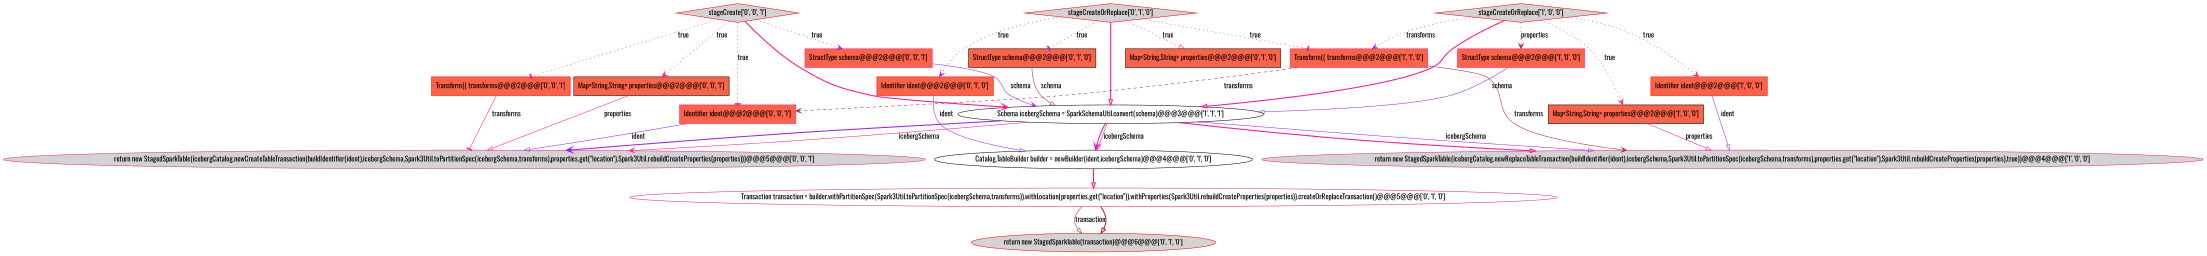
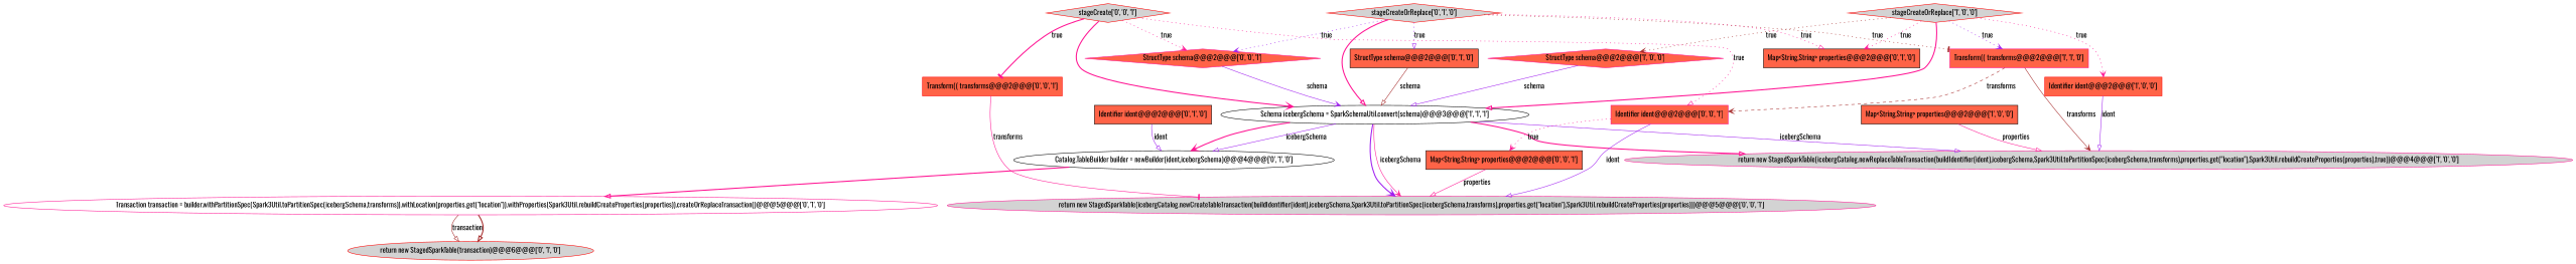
  digraph {
    fontname=Oswald
    node [color=red fillcolor=tomato fontname=Oswald shape=box style=filled]
    edge [arrowhead=onormal color=deeppink fontname=Oswald style=solid]
    n1 [label="Transform(( transforms@@@2@@@['0', '0', '1']"]
    n2 [color=deeppink fillcolor=lightgray label="return new StagedSparkTable(icebergCatalog.newCreateTableTransaction(buildIdentifier(ident),icebergSchema,Spark3Util.toPartitionSpec(icebergSchema,transforms),properties.get(\"location\"),Spark3Util.rebuildCreateProperties(properties)))@@@5@@@['0', '0', '1']" shape=ellipse]
    n3 [color=black fillcolor=white label="Schema icebergSchema = SparkSchemaUtil.convert(schema)@@@3@@@['1', '1', '1']" shape=ellipse]
    n4 [color=deeppink fillcolor=lightgray label="return new StagedSparkTable(icebergCatalog.newReplaceTableTransaction(buildIdentifier(ident),icebergSchema,Spark3Util.toPartitionSpec(icebergSchema,transforms),properties.get(\"location\"),Spark3Util.rebuildCreateProperties(properties),true))@@@4@@@['1', '0', '0']" shape=ellipse]
    n5 [color=black fillcolor=white label="Catalog.TableBuilder builder = newBuilder(ident,icebergSchema)@@@4@@@['0', '1', '0']" shape=ellipse]
    n6 [color=deeppink fillcolor=white label="Transaction transaction = builder.withPartitionSpec(Spark3Util.toPartitionSpec(icebergSchema,transforms)).withLocation(properties.get(\"location\")).withProperties(Spark3Util.rebuildCreateProperties(properties)).createOrReplaceTransaction()@@@5@@@['0', '1', '0']" shape=ellipse]
    n7 [fillcolor=lightgray label="stageCreateOrReplace['0', '1', '0']" shape=diamond]
-   n8 [label="Identifier ident@@@2@@@['0', '1', '0']"]
+   n8 [color=black label="Identifier ident@@@2@@@['0', '1', '0']"]
    n9 [color=black label="Map<String,String> properties@@@2@@@['0', '1', '0']"]
    n10 [color=black label="StructType schema@@@2@@@['0', '1', '0']"]
    n11 [color=deeppink label="Transform(( transforms@@@2@@@['1', '1', '0']"]
    n12 [color=deeppink label="Identifier ident@@@2@@@['0', '0', '1']"]
-   n13 [color=deeppink label="StructType schema@@@2@@@['1', '0', '0']"]
+   n13 [color=deeppink label="StructType schema@@@2@@@['1', '0', '0']" shape=diamond]
    n14 [color=black label="Map<String,String> properties@@@2@@@['1', '0', '0']"]
    n15 [color=black label="Map<String,String> properties@@@2@@@['0', '0', '1']"]
-   n16 [color=deeppink label="StructType schema@@@2@@@['0', '0', '1']"]
+   n16 [color=deeppink label="StructType schema@@@2@@@['0', '0', '1']" shape=diamond]
    n17 [fillcolor=lightgray label="return new StagedSparkTable(transaction)@@@6@@@['0', '1', '0']" shape=ellipse]
    n18 [fillcolor=lightgray label="stageCreate['0', '0', '1']" shape=diamond]
    n19 [fillcolor=lightgray label="stageCreateOrReplace['1', '0', '0']" shape=diamond]
    n20 [label="Identifier ident@@@2@@@['1', '0', '0']"]
    n1 -> n2 [arrowhead=tee label=transforms]
    n3 -> n2 [arrowhead=vee label=icebergSchema]
    n3 -> n2 [arrowhead=vee color=purple style=bold]
    n3 -> n4 [style=bold]
    n3 -> n4 [color=purple label=icebergSchema]
    n3 -> n5 [arrowhead=vee style=bold]
    n3 -> n5 [color=purple label=icebergSchema]
    n5 -> n6 [style=bold]
    n6 -> n17 [color=brown label=transaction]
    n6 -> n17 [color=brown style=bold]
    n7 -> n3 [style=bold]
-   n7 -> n8 [arrowhead=vee color=purple label=true style=dotted]
+   n7 -> n16 [arrowhead=vee color=purple label=true style=dotted]
    n7 -> n9 [label=true style=dotted]
-   n7 -> n10 [arrowhead=tee color=purple label=true style=dotted]
-   n7 -> n11 [arrowhead=tee label=true style=dotted]
+   n7 -> n10 [color=purple label=true style=dotted]
+   n7 -> n11 [arrowhead=tee color=brown label=true style=dotted]
    n8 -> n5 [color=purple label=ident]
    n10 -> n3 [color=brown label=schema]
    n11 -> n4 [arrowhead=vee color=brown label=transforms]
    n11 -> n12 [arrowhead=vee color=brown label=transforms style=dashed]
    n12 -> n2 [color=purple label=ident]
    n13 -> n3 [color=purple label=schema]
    n14 -> n4 [label=properties]
    n15 -> n2 [label=properties]
    n16 -> n3 [arrowhead=vee color=purple label=schema]
-   n18 -> n1 [arrowhead=tee label=true style=dotted]
+   n18 -> n1 [arrowhead=tee label=true style=bold]
    n18 -> n3 [arrowhead=vee style=bold]
-   n18 -> n12 [arrowhead=tee label=true style=dotted]
-   n18 -> n15 [arrowhead=vee label=true style=dotted]
-   n18 -> n16 [arrowhead=vee color=purple label=true style=dotted]
+   n18 -> n12 [label=true style=dotted]
+   n12 -> n15 [arrowhead=vee label=true style=dotted]
+   n18 -> n16 [arrowhead=vee label=true style=dotted]
    n19 -> n3 [style=bold]
-   n19 -> n11 [arrowhead=vee color=purple label=transforms style=dotted]
-   n19 -> n13 [arrowhead=vee color=brown label=properties style=dotted]
-   n19 -> n14 [arrowhead=vee label=true style=dotted]
+   n19 -> n11 [arrowhead=vee color=purple label=true style=dotted]
+   n19 -> n13 [arrowhead=vee color=brown label=true style=dotted]
+   n19 -> n9 [arrowhead=vee label=true style=dotted]
    n19 -> n20 [arrowhead=vee label=true style=dotted]
    n20 -> n4 [color=purple label=ident]
  }
